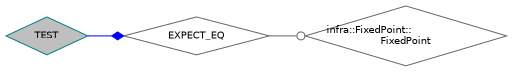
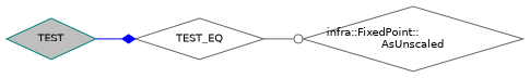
  digraph {
    rankdir=LR
    node [color=gray40 fillcolor=white fontname=Helvetica fontsize=10 shape=diamond style=filled]
    edge [fontname=Helvetica fontsize=10 labelfontname=Helvetica labelfontsize=10 style=solid]
    n1 [color=teal fillcolor=grey75 fontcolor=black height=0.2 label=TEST width=0.4]
-   n2 [height=0.2 label=EXPECT_EQ width=0.4]
-   n3 [height=0.2 label="infra::FixedPoint::\lFixedPoint" width=0.4]
+   n2 [height=0.2 label=TEST_EQ width=0.4]
+   n3 [height=0.2 label="infra::FixedPoint::\lAsUnscaled" width=0.4]
    n1 -> n2 [arrowhead=diamond color=blue]
    n2 -> n3 [arrowhead=odot color=gray40]
  }
